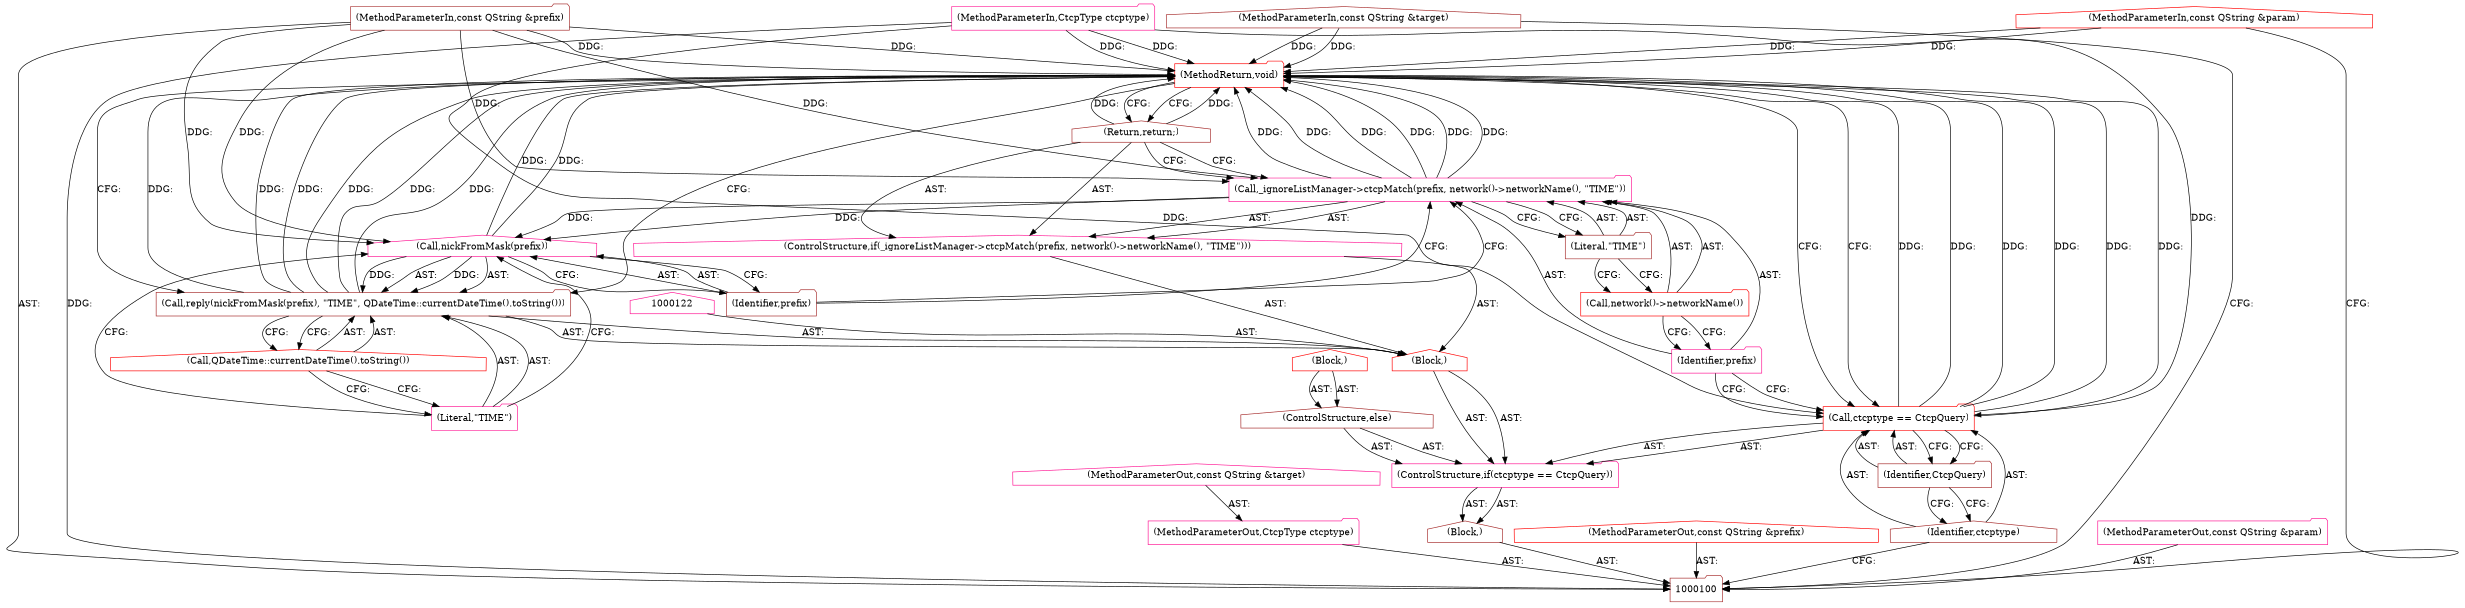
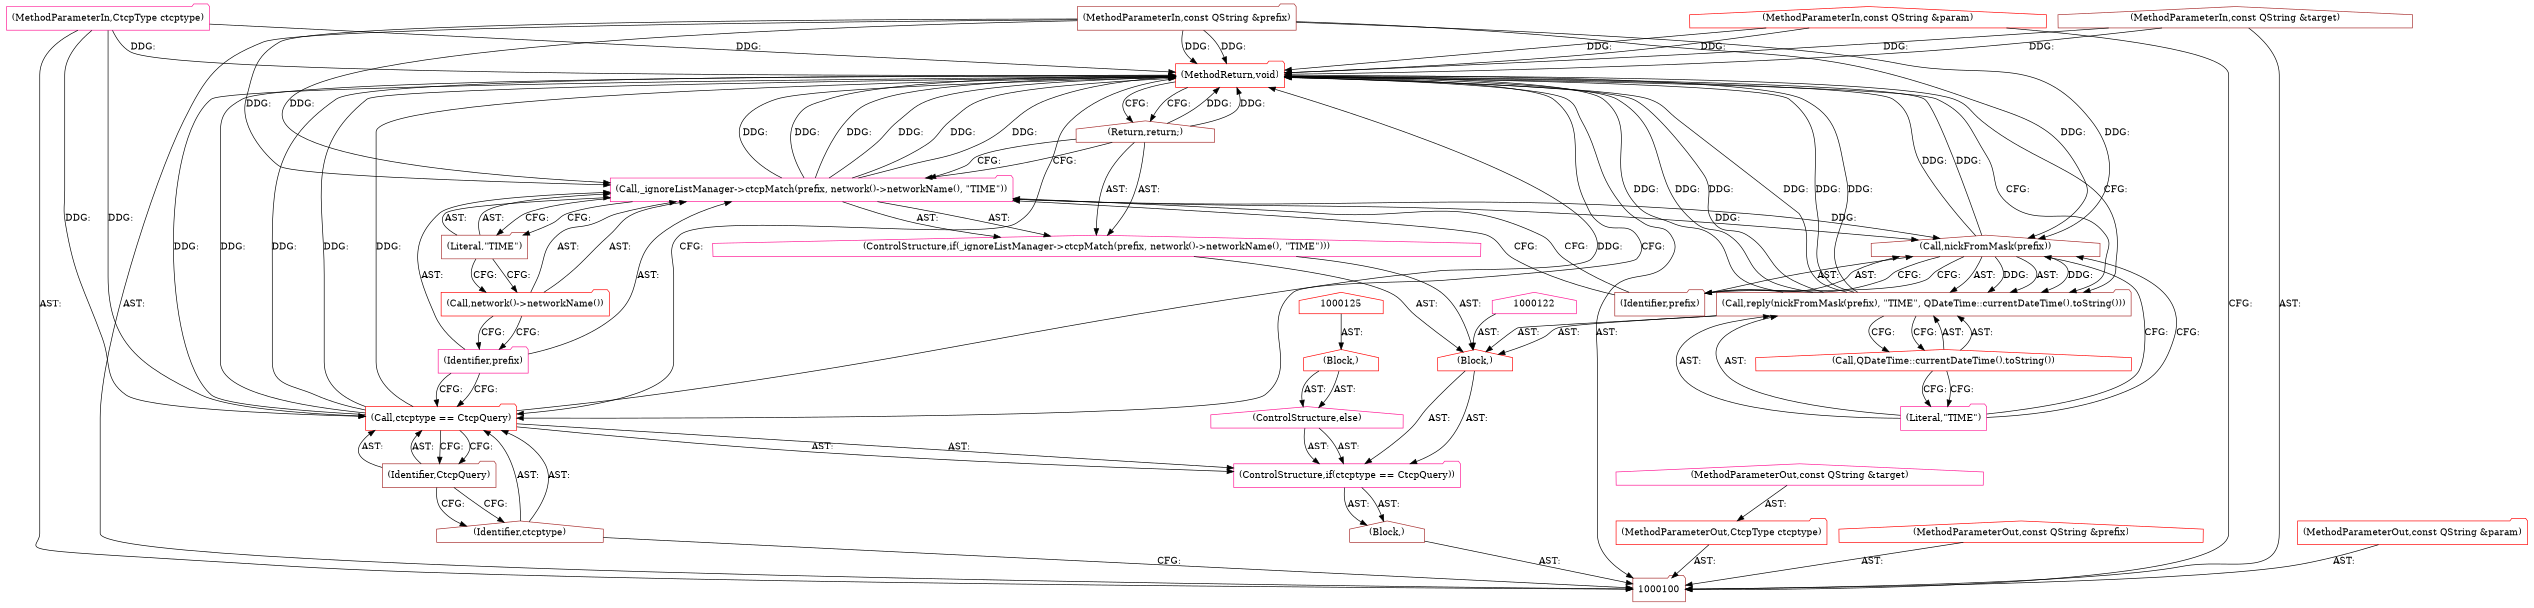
  digraph {
    node [color=brown shape=folder]
    n1 [color=red label="(MethodReturn,void)"]
    n2 [color=red label="(Call,ctcptype == CtcpQuery)"]
    n3 [label="(Return,return;)" shape=house]
    n4 [label="(Call,reply(nickFromMask(prefix), \"TIME\", QDateTime::currentDateTime().toString()))"]
    1000100
    n6 [label="(Identifier,CtcpQuery)"]
    n7 [color=deeppink label="(ControlStructure,if(ctcptype == CtcpQuery))"]
    n8 [color=deeppink label="(Call,_ignoreListManager->ctcpMatch(prefix, network()->networkName(), \"TIME\"))"]
    n9 [color=deeppink label="(ControlStructure,if(_ignoreListManager->ctcpMatch(prefix, network()->networkName(), \"TIME\")))" shape=house]
    n10 [color=red label="(Block,)" shape=house]
    n11 [color=red label="(Call,QDateTime::currentDateTime().toString())" shape=house]
    n12 [label="(Block,)" shape=house]
    n13 [color=deeppink label="(MethodParameterIn,CtcpType ctcptype)"]
-   n14 [color=deeppink label="(MethodParameterOut,CtcpType ctcptype)"]
+   n14 [color=red label="(MethodParameterOut,CtcpType ctcptype)"]
    n15 [label="(MethodParameterIn,const QString &prefix)"]
-   n16 [color=deeppink label="(Call,nickFromMask(prefix))" shape=house]
+   n16 [label="(Call,nickFromMask(prefix))" shape=house]
    n17 [label="(Literal,\"TIME\")"]
    n18 [label="(Identifier,prefix)"]
    n19 [color=red label="(MethodParameterOut,const QString &prefix)" shape=house]
    n20 [label="(MethodParameterIn,const QString &target)" shape=house]
    n21 [color=deeppink label="(MethodParameterOut,const QString &target)" shape=house]
    n22 [color=red label="(MethodParameterIn,const QString &param)" shape=house]
-   n23 [color=deeppink label="(MethodParameterOut,const QString &param)"]
+   n23 [color=red label="(MethodParameterOut,const QString &param)"]
    n24 [color=red label="(Block,)" shape=house]
-   n25 [label="(ControlStructure,else)" shape=house]
+   n25 [color=deeppink label="(ControlStructure,else)" shape=house]
    n26 [label="(Identifier,ctcptype)" shape=house]
    n27 [color=deeppink label="(Identifier,prefix)"]
    n28 [color=red label="(Call,network()->networkName())"]
    n29 [color=deeppink label="(Literal,\"TIME\")"]
+   1000125 [color=red shape=house]
    1000122 [color=deeppink shape=house]
    n1 -> n2 [label="CFG: "]
    n1 -> n2 [label="CFG: "]
    n1 -> n3 [label="CFG: "]
    n1 -> n3 [label="CFG: "]
    n1 -> n4 [label="CFG: "]
    n1 -> n4 [label="CFG: "]
+   n1 -> 1000100 [label="AST: "]
    n2 -> n1 [label="DDG: "]
    n2 -> n1 [label="DDG: "]
    n2 -> n1 [label="DDG: "]
    n2 -> n1 [label="DDG: "]
    n2 -> n1 [label="DDG: "]
    n2 -> n1 [label="DDG: "]
    n2 -> n6 [label="CFG: "]
    n2 -> n6 [label="CFG: "]
    n2 -> n7 [label="AST: "]
    n2 -> n7 [label="AST: "]
    n3 -> n1 [label="DDG: "]
    n3 -> n1 [label="DDG: "]
    n3 -> n8 [label="CFG: "]
    n3 -> n8 [label="CFG: "]
    n3 -> n9 [label="AST: "]
    n3 -> n9 [label="AST: "]
    n4 -> n1 [label="DDG: "]
    n4 -> n1 [label="DDG: "]
    n4 -> n1 [label="DDG: "]
    n4 -> n1 [label="DDG: "]
    n4 -> n1 [label="DDG: "]
    n4 -> n1 [label="DDG: "]
    n4 -> n10 [label="AST: "]
    n4 -> n10 [label="AST: "]
    n4 -> n11 [label="CFG: "]
    n4 -> n11 [label="CFG: "]
    n6 -> n2 [label="AST: "]
    n6 -> n2 [label="AST: "]
    n6 -> n26 [label="CFG: "]
    n6 -> n26 [label="CFG: "]
    n7 -> n12 [label="AST: "]
    n7 -> n12 [label="AST: "]
    n8 -> n1 [label="DDG: "]
    n8 -> n1 [label="DDG: "]
    n8 -> n1 [label="DDG: "]
    n8 -> n1 [label="DDG: "]
    n8 -> n1 [label="DDG: "]
    n8 -> n1 [label="DDG: "]
    n8 -> n9 [label="AST: "]
    n8 -> n9 [label="AST: "]
    n8 -> n16 [label="DDG: "]
    n8 -> n16 [label="DDG: "]
    n8 -> n17 [label="CFG: "]
    n8 -> n17 [label="CFG: "]
    n9 -> n10 [label="AST: "]
    n9 -> n10 [label="AST: "]
    n10 -> n7 [label="AST: "]
    n10 -> n7 [label="AST: "]
    n11 -> n4 [label="AST: "]
    n11 -> n4 [label="AST: "]
    n11 -> n29 [label="CFG: "]
    n11 -> n29 [label="CFG: "]
    n12 -> 1000100 [label="AST: "]
    n13 -> n1 [label="DDG: "]
    n13 -> n1 [label="DDG: "]
    n13 -> n2 [label="DDG: "]
    n13 -> n2 [label="DDG: "]
-   n13 -> 1000100 [label="DDG: "]
+   n13 -> 1000100 [label="AST: "]
    n14 -> 1000100 [label="AST: "]
    n15 -> n1 [label="DDG: "]
    n15 -> n1 [label="DDG: "]
    n15 -> 1000100 [label="AST: "]
    n15 -> n8 [label="DDG: "]
    n15 -> n8 [label="DDG: "]
    n15 -> n16 [label="DDG: "]
    n15 -> n16 [label="DDG: "]
    n16 -> n1 [label="DDG: "]
    n16 -> n1 [label="DDG: "]
    n16 -> n4 [label="AST: "]
    n16 -> n4 [label="DDG: "]
    n16 -> n4 [label="AST: "]
    n16 -> n4 [label="DDG: "]
    n16 -> n18 [label="CFG: "]
    n16 -> n18 [label="CFG: "]
    n17 -> n8 [label="AST: "]
    n17 -> n8 [label="AST: "]
    n17 -> n28 [label="CFG: "]
    n17 -> n28 [label="CFG: "]
    n18 -> n8 [label="CFG: "]
    n18 -> n8 [label="CFG: "]
    n18 -> n16 [label="AST: "]
    n18 -> n16 [label="AST: "]
    n19 -> 1000100 [label="AST: "]
    n20 -> n1 [label="DDG: "]
    n20 -> n1 [label="DDG: "]
-   n20 -> 1000100 [label="CFG: "]
+   n20 -> 1000100 [label="AST: "]
    n21 -> n14 [label="AST: "]
    n22 -> n1 [label="DDG: "]
    n22 -> n1 [label="DDG: "]
    n22 -> 1000100 [label="CFG: "]
    n23 -> 1000100 [label="AST: "]
    n24 -> n25 [label="AST: "]
    n24 -> n25 [label="AST: "]
    n25 -> n7 [label="AST: "]
    n25 -> n7 [label="AST: "]
    n26 -> n2 [label="AST: "]
    n26 -> n2 [label="AST: "]
    n26 -> 1000100 [label="CFG: "]
    n27 -> n2 [label="CFG: "]
    n27 -> n2 [label="CFG: "]
    n27 -> n8 [label="AST: "]
    n27 -> n8 [label="AST: "]
    n28 -> n8 [label="AST: "]
    n28 -> n8 [label="AST: "]
    n28 -> n27 [label="CFG: "]
    n28 -> n27 [label="CFG: "]
    n29 -> n4 [label="AST: "]
    n29 -> n4 [label="AST: "]
    n29 -> n16 [label="CFG: "]
    n29 -> n16 [label="CFG: "]
+   1000125 -> n24 [label="AST: "]
    1000122 -> n10 [label="AST: "]
  }
